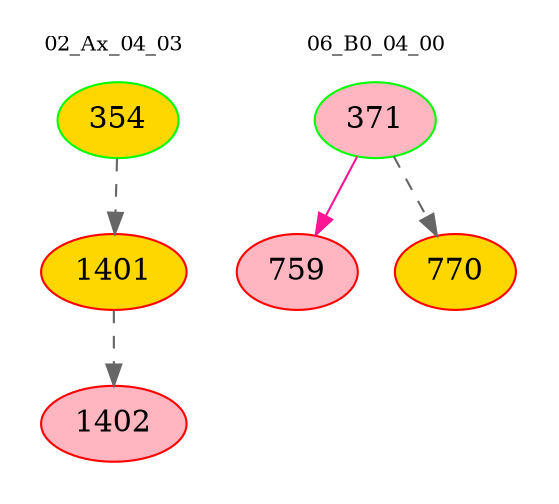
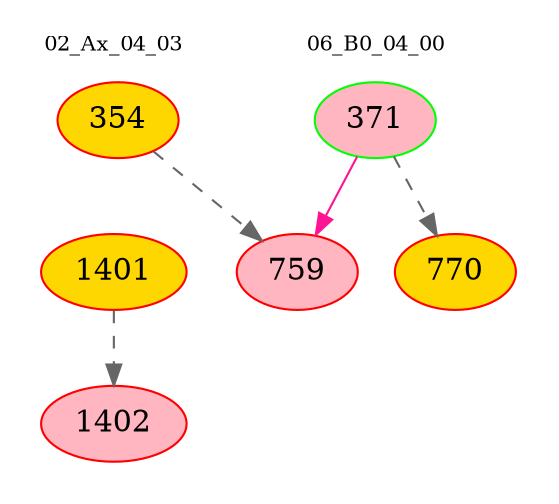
  digraph {
    node [color=red fillcolor=gold style=filled]
    edge [color=gray40 style=dashed]
-   n1 [color=green label=354]
+   n1 [label=354]
    n2 [label=1401]
    n3 [fillcolor=lightpink label=1402]
    n4 [color=green fillcolor=lightpink label=371]
    n5 [fillcolor=lightpink label=759]
    n6 [label=770]
    subgraph cluster_1 {
      color=white
      fontsize=10
      label="02_Ax_04_03"
      n1
      n2
      n3
    }
    subgraph cluster_2 {
      color=white
      fontsize=10
      label="06_B0_04_00"
      n4
      n5
      n6
    }
-   n1 -> n2
+   n1 -> n5
    n2 -> n3
    n4 -> n5 [color=deeppink style=solid]
    n4 -> n6
  }
